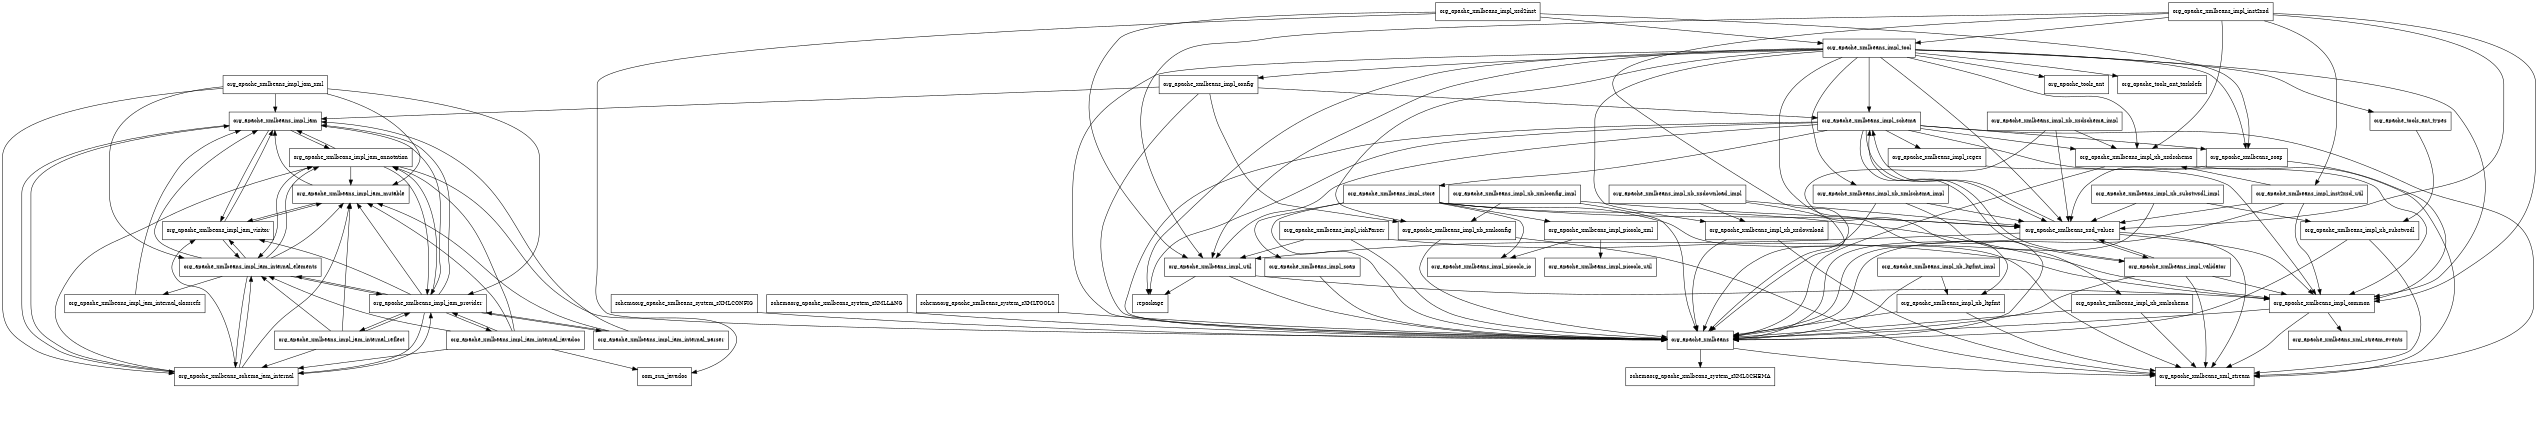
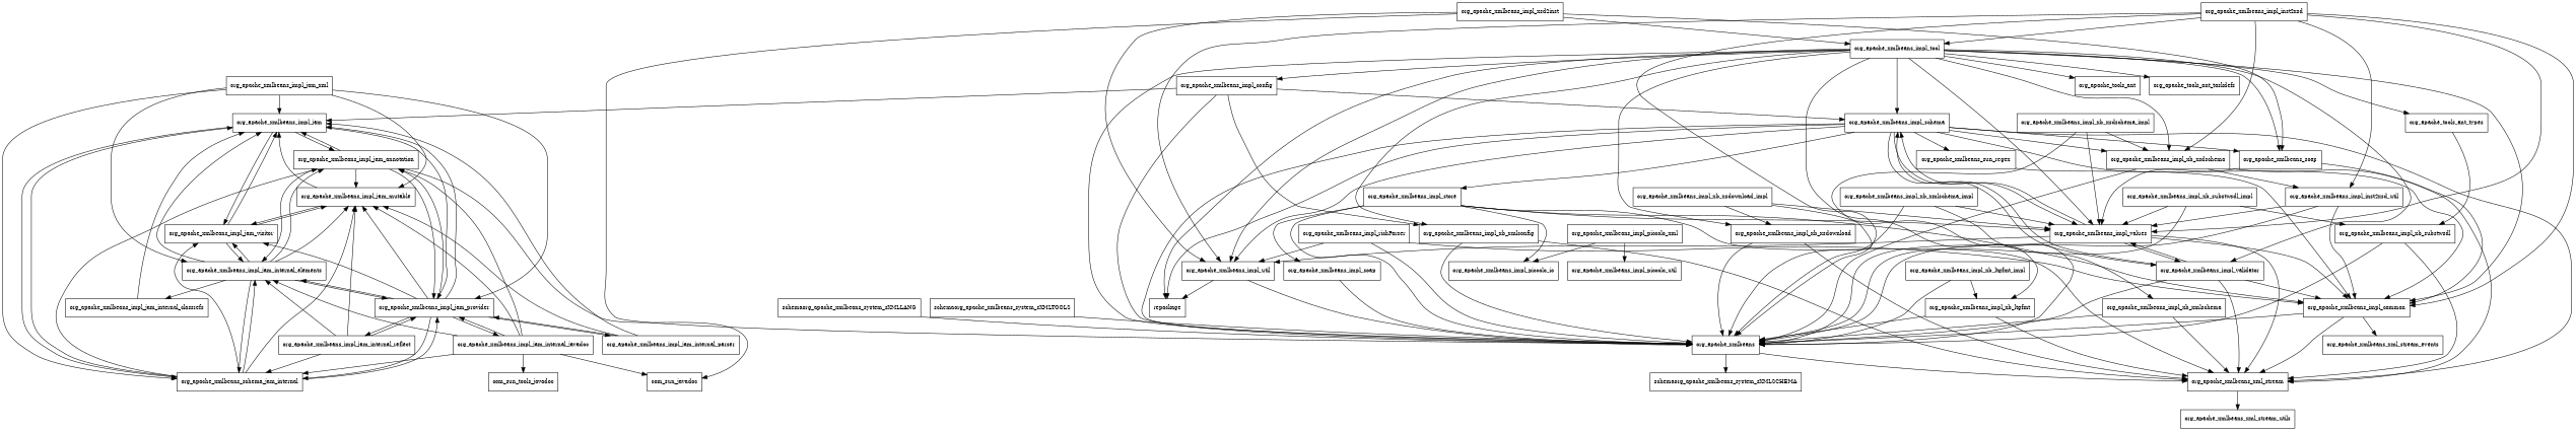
  digraph {
    node [fontsize=10.0 shape=box]
    org_apache_xmlbeans
    org_apache_xmlbeans_xml_stream
    schemaorg_apache_xmlbeans_system_sXMLSCHEMA
+   org_apache_xmlbeans_xml_stream_utils
    org_apache_xmlbeans_impl_common
    org_apache_xmlbeans_xml_stream_events
    org_apache_xmlbeans_impl_config
    org_apache_xmlbeans_impl_jam
    org_apache_xmlbeans_impl_schema
    org_apache_xmlbeans_impl_xb_xmlconfig
    org_apache_xmlbeans_impl_jam_annotation
    n12 [label=org_apache_xmlbeans_schema_jam_internal]
    org_apache_xmlbeans_impl_jam_provider
    org_apache_xmlbeans_impl_jam_visitor
    org_apache_xmlbeans_impl_util
-   org_apache_xmlbeans_impl_values [label=org_apache_xmlbeans_xsd_values]
+   org_apache_xmlbeans_impl_values
    org_apache_xmlbeans_impl_xb_xsdschema
-   org_apache_xmlbeans_impl_regex
+   org_apache_xmlbeans_impl_regex [label=org_apache_xmlbeans_sun_regex]
    org_apache_xmlbeans_impl_store
    org_apache_xmlbeans_impl_validator
    org_apache_xmlbeans_soap
    repackage
    com_sun_javadoc
    org_apache_xmlbeans_impl_jam_internal_elements
    org_apache_xmlbeans_impl_jam_mutable
    org_apache_xmlbeans_impl_jam_internal_javadoc
    org_apache_xmlbeans_impl_jam_internal_parser
    org_apache_xmlbeans_impl_jam_internal_reflect
    org_apache_xmlbeans_impl_piccolo_xml
    org_apache_xmlbeans_impl_piccolo_io
    org_apache_xmlbeans_impl_soap
    org_apache_xmlbeans_impl_inst2xsd
    org_apache_xmlbeans_impl_inst2xsd_util
    org_apache_xmlbeans_impl_tool
    org_apache_tools_ant
    org_apache_tools_ant_taskdefs
    org_apache_tools_ant_types
    org_apache_xmlbeans_impl_xb_ltgfmt
    org_apache_xmlbeans_impl_xb_xsdownload
    org_apache_xmlbeans_impl_xb_substwsdl
    org_apache_xmlbeans_impl_jam_internal_classrefs
+   com_sun_tools_javadoc
    org_apache_xmlbeans_impl_jam_xml
    org_apache_xmlbeans_impl_piccolo_util
    org_apache_xmlbeans_impl_richParser
    org_apache_xmlbeans_impl_xb_ltgfmt_impl
    org_apache_xmlbeans_impl_xb_substwsdl_impl
-   org_apache_xmlbeans_impl_xb_xmlconfig_impl
    org_apache_xmlbeans_impl_xb_xmlschema
    org_apache_xmlbeans_impl_xb_xmlschema_impl
    org_apache_xmlbeans_impl_xb_xsdownload_impl
    org_apache_xmlbeans_impl_xb_xsdschema_impl
    org_apache_xmlbeans_impl_xsd2inst
-   schemaorg_apache_xmlbeans_system_sXMLCONFIG
    schemaorg_apache_xmlbeans_system_sXMLLANG
    schemaorg_apache_xmlbeans_system_sXMLTOOLS
    org_apache_xmlbeans -> org_apache_xmlbeans_xml_stream
    org_apache_xmlbeans -> schemaorg_apache_xmlbeans_system_sXMLSCHEMA
+   org_apache_xmlbeans_xml_stream -> org_apache_xmlbeans_xml_stream_utils
    org_apache_xmlbeans_impl_common -> org_apache_xmlbeans
    org_apache_xmlbeans_impl_common -> org_apache_xmlbeans_xml_stream
    org_apache_xmlbeans_impl_common -> org_apache_xmlbeans_xml_stream_events
    org_apache_xmlbeans_impl_config -> org_apache_xmlbeans
    org_apache_xmlbeans_impl_config -> org_apache_xmlbeans_impl_jam
    org_apache_xmlbeans_impl_config -> org_apache_xmlbeans_impl_schema
    org_apache_xmlbeans_impl_config -> org_apache_xmlbeans_impl_xb_xmlconfig
    org_apache_xmlbeans_impl_jam -> org_apache_xmlbeans_impl_jam_annotation
    org_apache_xmlbeans_impl_jam -> n12
    org_apache_xmlbeans_impl_jam -> org_apache_xmlbeans_impl_jam_provider
    org_apache_xmlbeans_impl_jam -> org_apache_xmlbeans_impl_jam_visitor
    org_apache_xmlbeans_impl_schema -> org_apache_xmlbeans
    org_apache_xmlbeans_impl_schema -> org_apache_xmlbeans_xml_stream
    org_apache_xmlbeans_impl_schema -> org_apache_xmlbeans_impl_common
    org_apache_xmlbeans_impl_schema -> org_apache_xmlbeans_impl_util
    org_apache_xmlbeans_impl_schema -> org_apache_xmlbeans_impl_values
    org_apache_xmlbeans_impl_schema -> org_apache_xmlbeans_impl_xb_xsdschema
    org_apache_xmlbeans_impl_schema -> org_apache_xmlbeans_impl_regex
    org_apache_xmlbeans_impl_schema -> org_apache_xmlbeans_impl_store
    org_apache_xmlbeans_impl_schema -> org_apache_xmlbeans_impl_validator
    org_apache_xmlbeans_impl_schema -> org_apache_xmlbeans_soap
    org_apache_xmlbeans_impl_schema -> repackage
    org_apache_xmlbeans_impl_xb_xmlconfig -> org_apache_xmlbeans
    org_apache_xmlbeans_impl_xb_xmlconfig -> org_apache_xmlbeans_xml_stream
    org_apache_xmlbeans_impl_jam_annotation -> org_apache_xmlbeans_impl_jam
    org_apache_xmlbeans_impl_jam_annotation -> org_apache_xmlbeans_impl_jam_provider
    org_apache_xmlbeans_impl_jam_annotation -> com_sun_javadoc
    org_apache_xmlbeans_impl_jam_annotation -> org_apache_xmlbeans_impl_jam_internal_elements
    org_apache_xmlbeans_impl_jam_annotation -> org_apache_xmlbeans_impl_jam_mutable
    n12 -> org_apache_xmlbeans_impl_jam
    n12 -> org_apache_xmlbeans_impl_jam_annotation
    n12 -> org_apache_xmlbeans_impl_jam_provider
    n12 -> org_apache_xmlbeans_impl_jam_visitor
    n12 -> org_apache_xmlbeans_impl_jam_internal_elements
    n12 -> org_apache_xmlbeans_impl_jam_mutable
    org_apache_xmlbeans_impl_jam_provider -> org_apache_xmlbeans_impl_jam
    org_apache_xmlbeans_impl_jam_provider -> org_apache_xmlbeans_impl_jam_annotation
    org_apache_xmlbeans_impl_jam_provider -> n12
    org_apache_xmlbeans_impl_jam_provider -> org_apache_xmlbeans_impl_jam_visitor
    org_apache_xmlbeans_impl_jam_provider -> org_apache_xmlbeans_impl_jam_internal_elements
    org_apache_xmlbeans_impl_jam_provider -> org_apache_xmlbeans_impl_jam_mutable
    org_apache_xmlbeans_impl_jam_provider -> org_apache_xmlbeans_impl_jam_internal_javadoc
    org_apache_xmlbeans_impl_jam_provider -> org_apache_xmlbeans_impl_jam_internal_parser
    org_apache_xmlbeans_impl_jam_provider -> org_apache_xmlbeans_impl_jam_internal_reflect
    org_apache_xmlbeans_impl_jam_visitor -> org_apache_xmlbeans_impl_jam
    org_apache_xmlbeans_impl_jam_visitor -> org_apache_xmlbeans_impl_jam_internal_elements
    org_apache_xmlbeans_impl_jam_visitor -> org_apache_xmlbeans_impl_jam_mutable
    org_apache_xmlbeans_impl_util -> org_apache_xmlbeans
-   org_apache_xmlbeans_impl_util -> org_apache_xmlbeans_impl_common
    org_apache_xmlbeans_impl_util -> repackage
    org_apache_xmlbeans_impl_values -> org_apache_xmlbeans
    org_apache_xmlbeans_impl_values -> org_apache_xmlbeans_xml_stream
    org_apache_xmlbeans_impl_values -> org_apache_xmlbeans_impl_common
    org_apache_xmlbeans_impl_values -> org_apache_xmlbeans_impl_schema
    org_apache_xmlbeans_impl_values -> org_apache_xmlbeans_impl_util
    org_apache_xmlbeans_impl_values -> org_apache_xmlbeans_impl_validator
    org_apache_xmlbeans_impl_xb_xsdschema -> org_apache_xmlbeans
    org_apache_xmlbeans_impl_xb_xsdschema -> org_apache_xmlbeans_xml_stream
    org_apache_xmlbeans_impl_regex -> org_apache_xmlbeans_impl_common
    org_apache_xmlbeans_impl_store -> org_apache_xmlbeans
    org_apache_xmlbeans_impl_store -> org_apache_xmlbeans_xml_stream
    org_apache_xmlbeans_impl_store -> org_apache_xmlbeans_impl_common
    org_apache_xmlbeans_impl_store -> org_apache_xmlbeans_impl_values
-   org_apache_xmlbeans_impl_store -> org_apache_xmlbeans_impl_piccolo_xml
    org_apache_xmlbeans_impl_store -> org_apache_xmlbeans_impl_piccolo_io
    org_apache_xmlbeans_impl_store -> org_apache_xmlbeans_impl_soap
    org_apache_xmlbeans_impl_validator -> org_apache_xmlbeans
    org_apache_xmlbeans_impl_validator -> org_apache_xmlbeans_xml_stream
    org_apache_xmlbeans_impl_validator -> org_apache_xmlbeans_impl_common
    org_apache_xmlbeans_impl_validator -> org_apache_xmlbeans_impl_schema
    org_apache_xmlbeans_impl_validator -> org_apache_xmlbeans_impl_values
    org_apache_xmlbeans_soap -> org_apache_xmlbeans_impl_common
    org_apache_xmlbeans_soap -> org_apache_xmlbeans_impl_values
    org_apache_xmlbeans_impl_jam_internal_elements -> org_apache_xmlbeans_impl_jam
    org_apache_xmlbeans_impl_jam_internal_elements -> org_apache_xmlbeans_impl_jam_annotation
    org_apache_xmlbeans_impl_jam_internal_elements -> n12
    org_apache_xmlbeans_impl_jam_internal_elements -> org_apache_xmlbeans_impl_jam_provider
    org_apache_xmlbeans_impl_jam_internal_elements -> org_apache_xmlbeans_impl_jam_visitor
    org_apache_xmlbeans_impl_jam_internal_elements -> org_apache_xmlbeans_impl_jam_mutable
    org_apache_xmlbeans_impl_jam_internal_elements -> org_apache_xmlbeans_impl_jam_internal_classrefs
    org_apache_xmlbeans_impl_jam_mutable -> org_apache_xmlbeans_impl_jam
    org_apache_xmlbeans_impl_jam_mutable -> org_apache_xmlbeans_impl_jam_visitor
    org_apache_xmlbeans_impl_jam_internal_javadoc -> org_apache_xmlbeans_impl_jam_annotation
    org_apache_xmlbeans_impl_jam_internal_javadoc -> n12
    org_apache_xmlbeans_impl_jam_internal_javadoc -> org_apache_xmlbeans_impl_jam_provider
    org_apache_xmlbeans_impl_jam_internal_javadoc -> com_sun_javadoc
    org_apache_xmlbeans_impl_jam_internal_javadoc -> org_apache_xmlbeans_impl_jam_internal_elements
    org_apache_xmlbeans_impl_jam_internal_javadoc -> org_apache_xmlbeans_impl_jam_mutable
+   org_apache_xmlbeans_impl_jam_internal_javadoc -> com_sun_tools_javadoc
    org_apache_xmlbeans_impl_jam_internal_parser -> org_apache_xmlbeans_impl_jam
    org_apache_xmlbeans_impl_jam_internal_parser -> org_apache_xmlbeans_impl_jam_provider
    org_apache_xmlbeans_impl_jam_internal_parser -> org_apache_xmlbeans_impl_jam_mutable
    org_apache_xmlbeans_impl_jam_internal_reflect -> n12
    org_apache_xmlbeans_impl_jam_internal_reflect -> org_apache_xmlbeans_impl_jam_provider
    org_apache_xmlbeans_impl_jam_internal_reflect -> org_apache_xmlbeans_impl_jam_internal_elements
    org_apache_xmlbeans_impl_jam_internal_reflect -> org_apache_xmlbeans_impl_jam_mutable
    org_apache_xmlbeans_impl_piccolo_xml -> org_apache_xmlbeans_impl_piccolo_io
    org_apache_xmlbeans_impl_piccolo_xml -> org_apache_xmlbeans_impl_piccolo_util
    org_apache_xmlbeans_impl_soap -> org_apache_xmlbeans
    org_apache_xmlbeans_impl_inst2xsd -> org_apache_xmlbeans
    org_apache_xmlbeans_impl_inst2xsd -> org_apache_xmlbeans_impl_common
    org_apache_xmlbeans_impl_inst2xsd -> org_apache_xmlbeans_impl_util
    org_apache_xmlbeans_impl_inst2xsd -> org_apache_xmlbeans_impl_values
    org_apache_xmlbeans_impl_inst2xsd -> org_apache_xmlbeans_impl_xb_xsdschema
    org_apache_xmlbeans_impl_inst2xsd -> org_apache_xmlbeans_impl_inst2xsd_util
    org_apache_xmlbeans_impl_inst2xsd -> org_apache_xmlbeans_impl_tool
    org_apache_xmlbeans_impl_inst2xsd_util -> org_apache_xmlbeans
    org_apache_xmlbeans_impl_inst2xsd_util -> org_apache_xmlbeans_impl_common
    org_apache_xmlbeans_impl_inst2xsd_util -> org_apache_xmlbeans_impl_values
-   org_apache_xmlbeans_impl_inst2xsd_util -> org_apache_xmlbeans_impl_xb_xsdschema
+   org_apache_xmlbeans_impl_xb_xsdschema -> org_apache_xmlbeans_impl_inst2xsd_util
    org_apache_xmlbeans_impl_tool -> org_apache_xmlbeans
    org_apache_xmlbeans_impl_tool -> org_apache_xmlbeans_impl_common
    org_apache_xmlbeans_impl_tool -> org_apache_xmlbeans_impl_config
    org_apache_xmlbeans_impl_tool -> org_apache_xmlbeans_impl_schema
    org_apache_xmlbeans_impl_tool -> org_apache_xmlbeans_impl_xb_xmlconfig
    org_apache_xmlbeans_impl_tool -> org_apache_xmlbeans_impl_util
    org_apache_xmlbeans_impl_tool -> org_apache_xmlbeans_impl_values
    org_apache_xmlbeans_impl_tool -> org_apache_xmlbeans_impl_xb_xsdschema
-   org_apache_xmlbeans_impl_tool -> org_apache_xmlbeans_impl_xb_xmlschema_impl
+   org_apache_xmlbeans_impl_tool -> org_apache_xmlbeans_impl_validator
    org_apache_xmlbeans_impl_tool -> org_apache_xmlbeans_soap
    org_apache_xmlbeans_impl_tool -> repackage
    org_apache_xmlbeans_impl_tool -> org_apache_tools_ant
    org_apache_xmlbeans_impl_tool -> org_apache_tools_ant_taskdefs
    org_apache_xmlbeans_impl_tool -> org_apache_tools_ant_types
    org_apache_xmlbeans_impl_tool -> org_apache_xmlbeans_impl_xb_ltgfmt
    org_apache_xmlbeans_impl_tool -> org_apache_xmlbeans_impl_xb_xsdownload
    org_apache_tools_ant_types -> org_apache_xmlbeans_impl_xb_substwsdl
    org_apache_xmlbeans_impl_xb_ltgfmt -> org_apache_xmlbeans
    org_apache_xmlbeans_impl_xb_ltgfmt -> org_apache_xmlbeans_xml_stream
    org_apache_xmlbeans_impl_xb_xsdownload -> org_apache_xmlbeans
    org_apache_xmlbeans_impl_xb_xsdownload -> org_apache_xmlbeans_xml_stream
    org_apache_xmlbeans_impl_xb_substwsdl -> org_apache_xmlbeans
    org_apache_xmlbeans_impl_xb_substwsdl -> org_apache_xmlbeans_xml_stream
    org_apache_xmlbeans_impl_jam_internal_classrefs -> org_apache_xmlbeans_impl_jam
    org_apache_xmlbeans_impl_jam_xml -> org_apache_xmlbeans_impl_jam
    org_apache_xmlbeans_impl_jam_xml -> n12
    org_apache_xmlbeans_impl_jam_xml -> org_apache_xmlbeans_impl_jam_provider
    org_apache_xmlbeans_impl_jam_xml -> org_apache_xmlbeans_impl_jam_internal_elements
    org_apache_xmlbeans_impl_jam_xml -> org_apache_xmlbeans_impl_jam_mutable
    org_apache_xmlbeans_impl_richParser -> org_apache_xmlbeans
    org_apache_xmlbeans_impl_richParser -> org_apache_xmlbeans_impl_common
    org_apache_xmlbeans_impl_richParser -> org_apache_xmlbeans_impl_util
    org_apache_xmlbeans_impl_xb_ltgfmt_impl -> org_apache_xmlbeans
    org_apache_xmlbeans_impl_xb_ltgfmt_impl -> org_apache_xmlbeans_impl_xb_ltgfmt
    org_apache_xmlbeans_impl_xb_substwsdl_impl -> org_apache_xmlbeans
    org_apache_xmlbeans_impl_xb_substwsdl_impl -> org_apache_xmlbeans_impl_values
    org_apache_xmlbeans_impl_xb_substwsdl_impl -> org_apache_xmlbeans_impl_xb_substwsdl
-   org_apache_xmlbeans_impl_xb_xmlconfig_impl -> org_apache_xmlbeans
-   org_apache_xmlbeans_impl_xb_xmlconfig_impl -> org_apache_xmlbeans_impl_xb_xmlconfig
-   org_apache_xmlbeans_impl_xb_xmlconfig_impl -> org_apache_xmlbeans_impl_values
    org_apache_xmlbeans_impl_xb_xmlschema -> org_apache_xmlbeans
    org_apache_xmlbeans_impl_xb_xmlschema -> org_apache_xmlbeans_xml_stream
    org_apache_xmlbeans_impl_xb_xmlschema_impl -> org_apache_xmlbeans
    org_apache_xmlbeans_impl_xb_xmlschema_impl -> org_apache_xmlbeans_impl_values
    org_apache_xmlbeans_impl_xb_xmlschema_impl -> org_apache_xmlbeans_impl_xb_xmlschema
    org_apache_xmlbeans_impl_xb_xsdownload_impl -> org_apache_xmlbeans
    org_apache_xmlbeans_impl_xb_xsdownload_impl -> org_apache_xmlbeans_impl_values
    org_apache_xmlbeans_impl_xb_xsdownload_impl -> org_apache_xmlbeans_impl_xb_xsdownload
    org_apache_xmlbeans_impl_xb_xsdschema_impl -> org_apache_xmlbeans
    org_apache_xmlbeans_impl_xb_xsdschema_impl -> org_apache_xmlbeans_impl_values
    org_apache_xmlbeans_impl_xb_xsdschema_impl -> org_apache_xmlbeans_impl_xb_xsdschema
    org_apache_xmlbeans_impl_xsd2inst -> org_apache_xmlbeans
    org_apache_xmlbeans_impl_xsd2inst -> org_apache_xmlbeans_impl_util
    org_apache_xmlbeans_impl_xsd2inst -> org_apache_xmlbeans_soap
    org_apache_xmlbeans_impl_xsd2inst -> org_apache_xmlbeans_impl_tool
-   schemaorg_apache_xmlbeans_system_sXMLCONFIG -> org_apache_xmlbeans
    schemaorg_apache_xmlbeans_system_sXMLLANG -> org_apache_xmlbeans
    schemaorg_apache_xmlbeans_system_sXMLTOOLS -> org_apache_xmlbeans
  }
